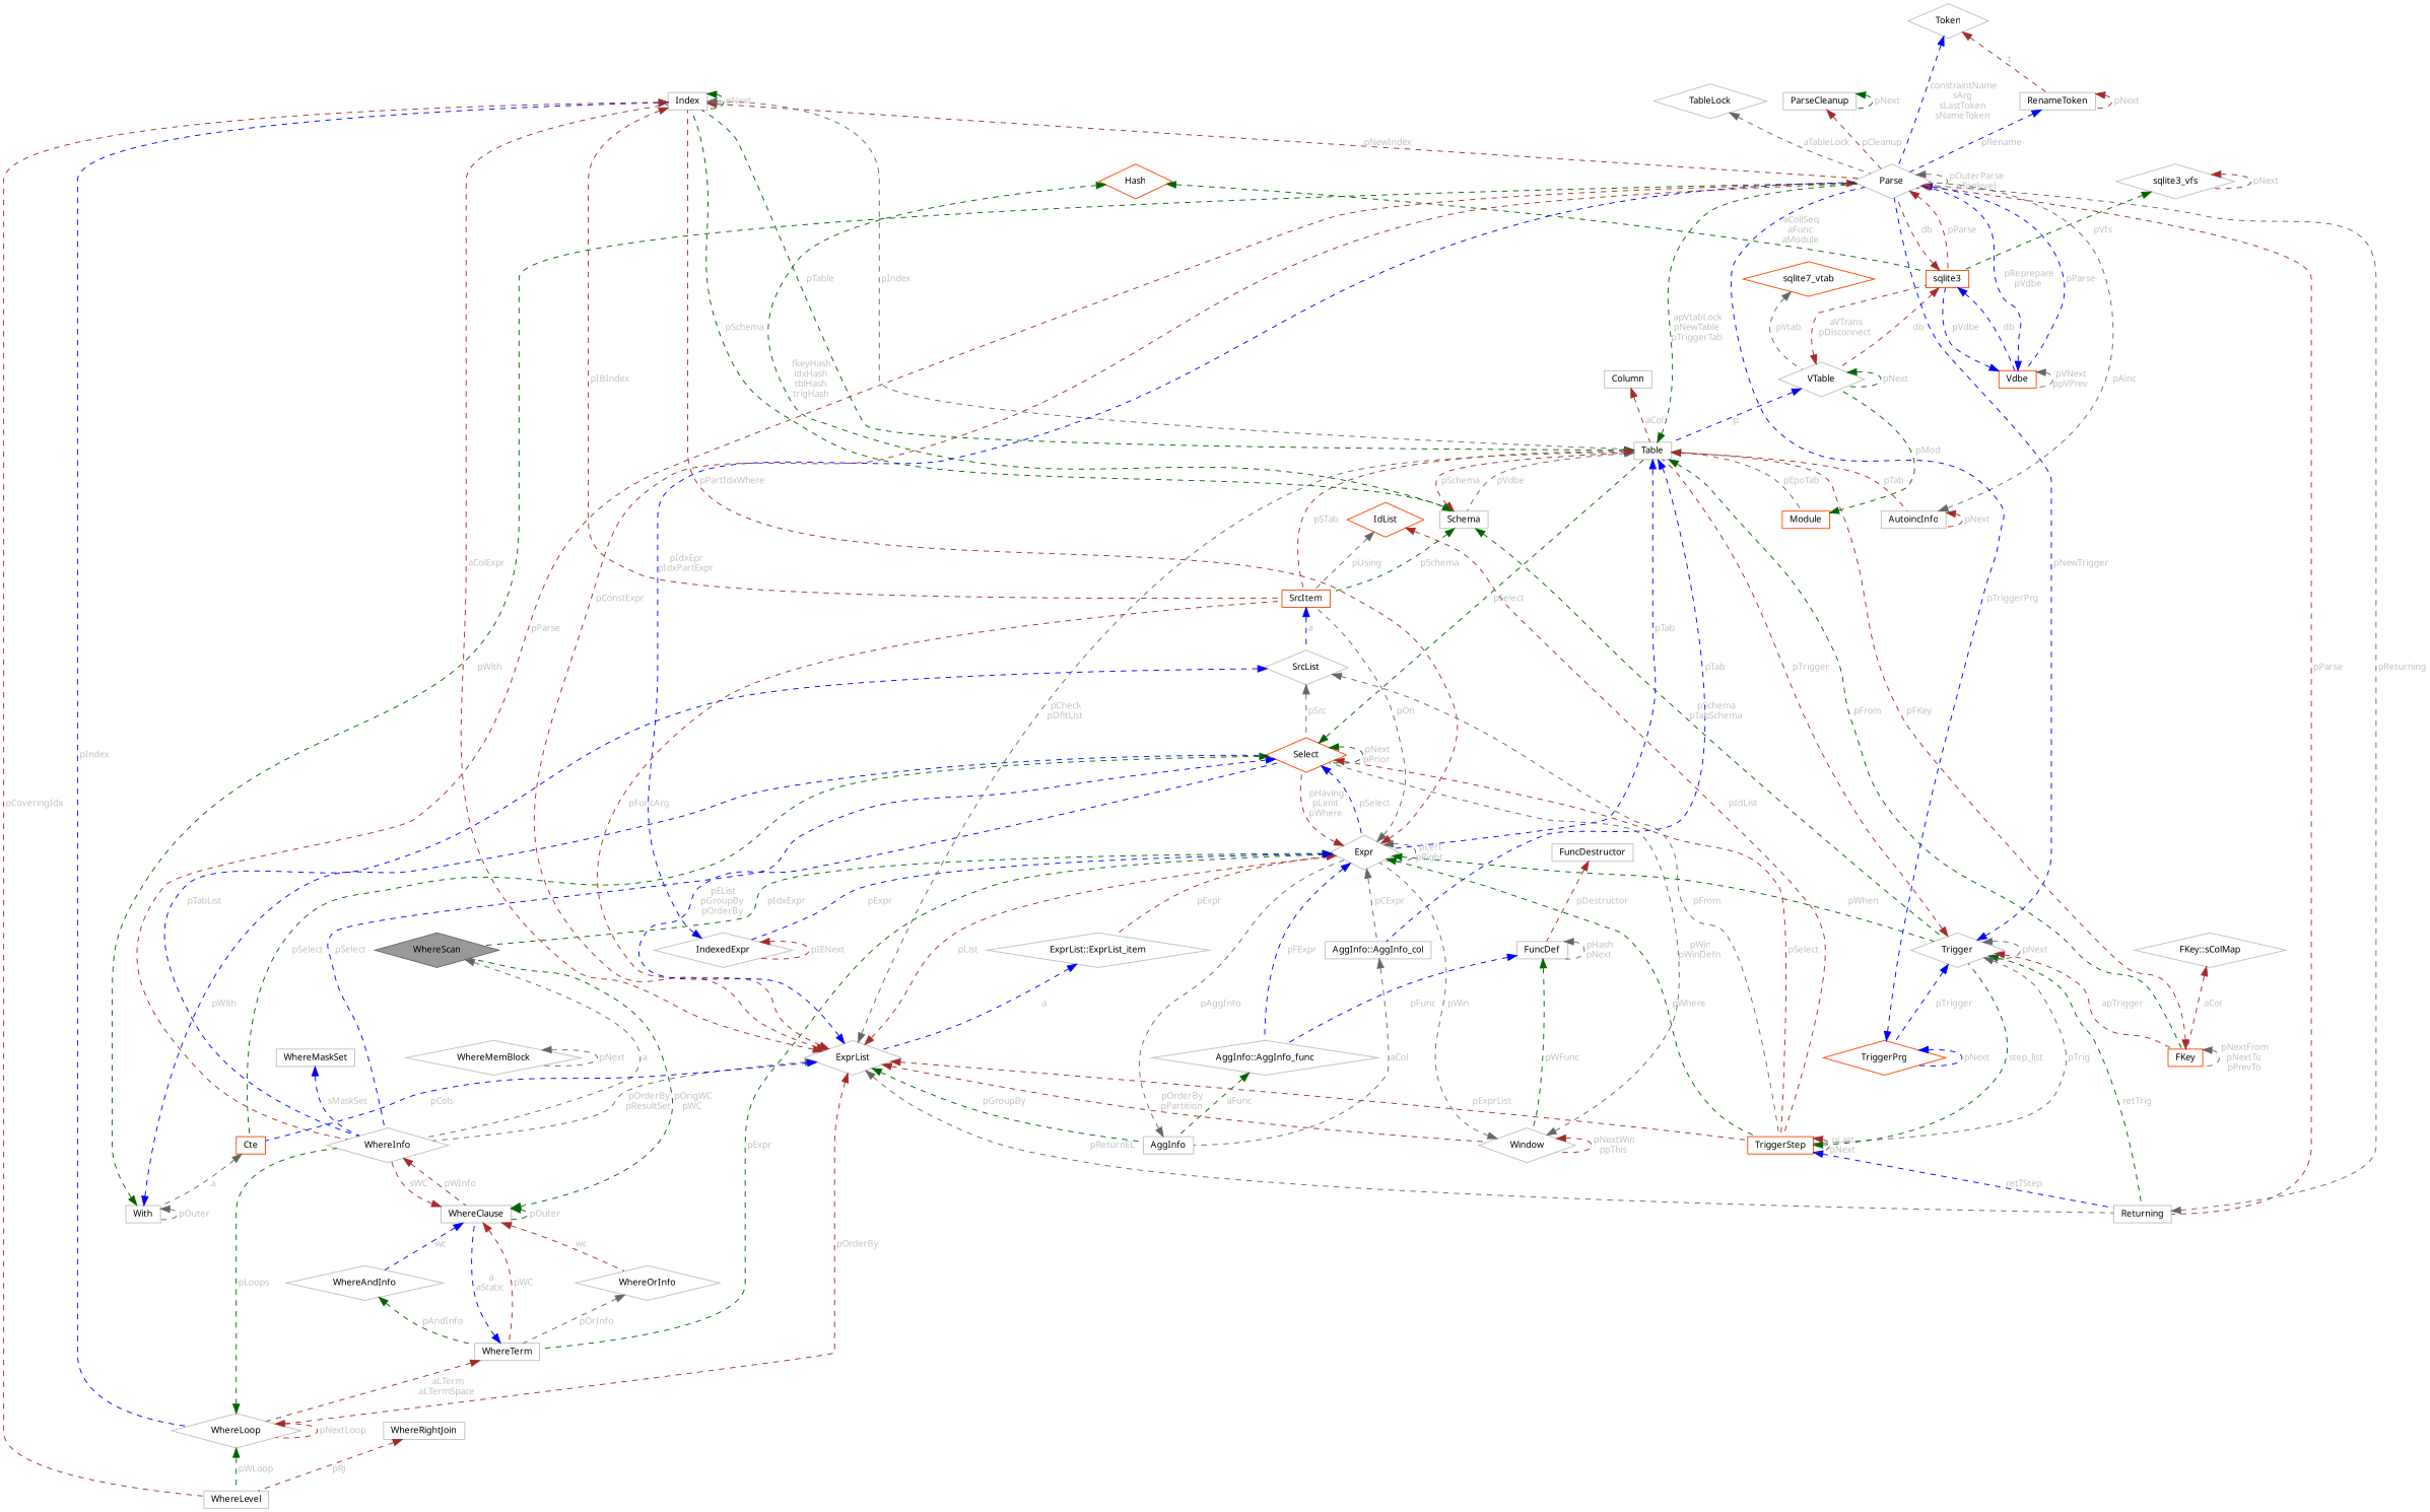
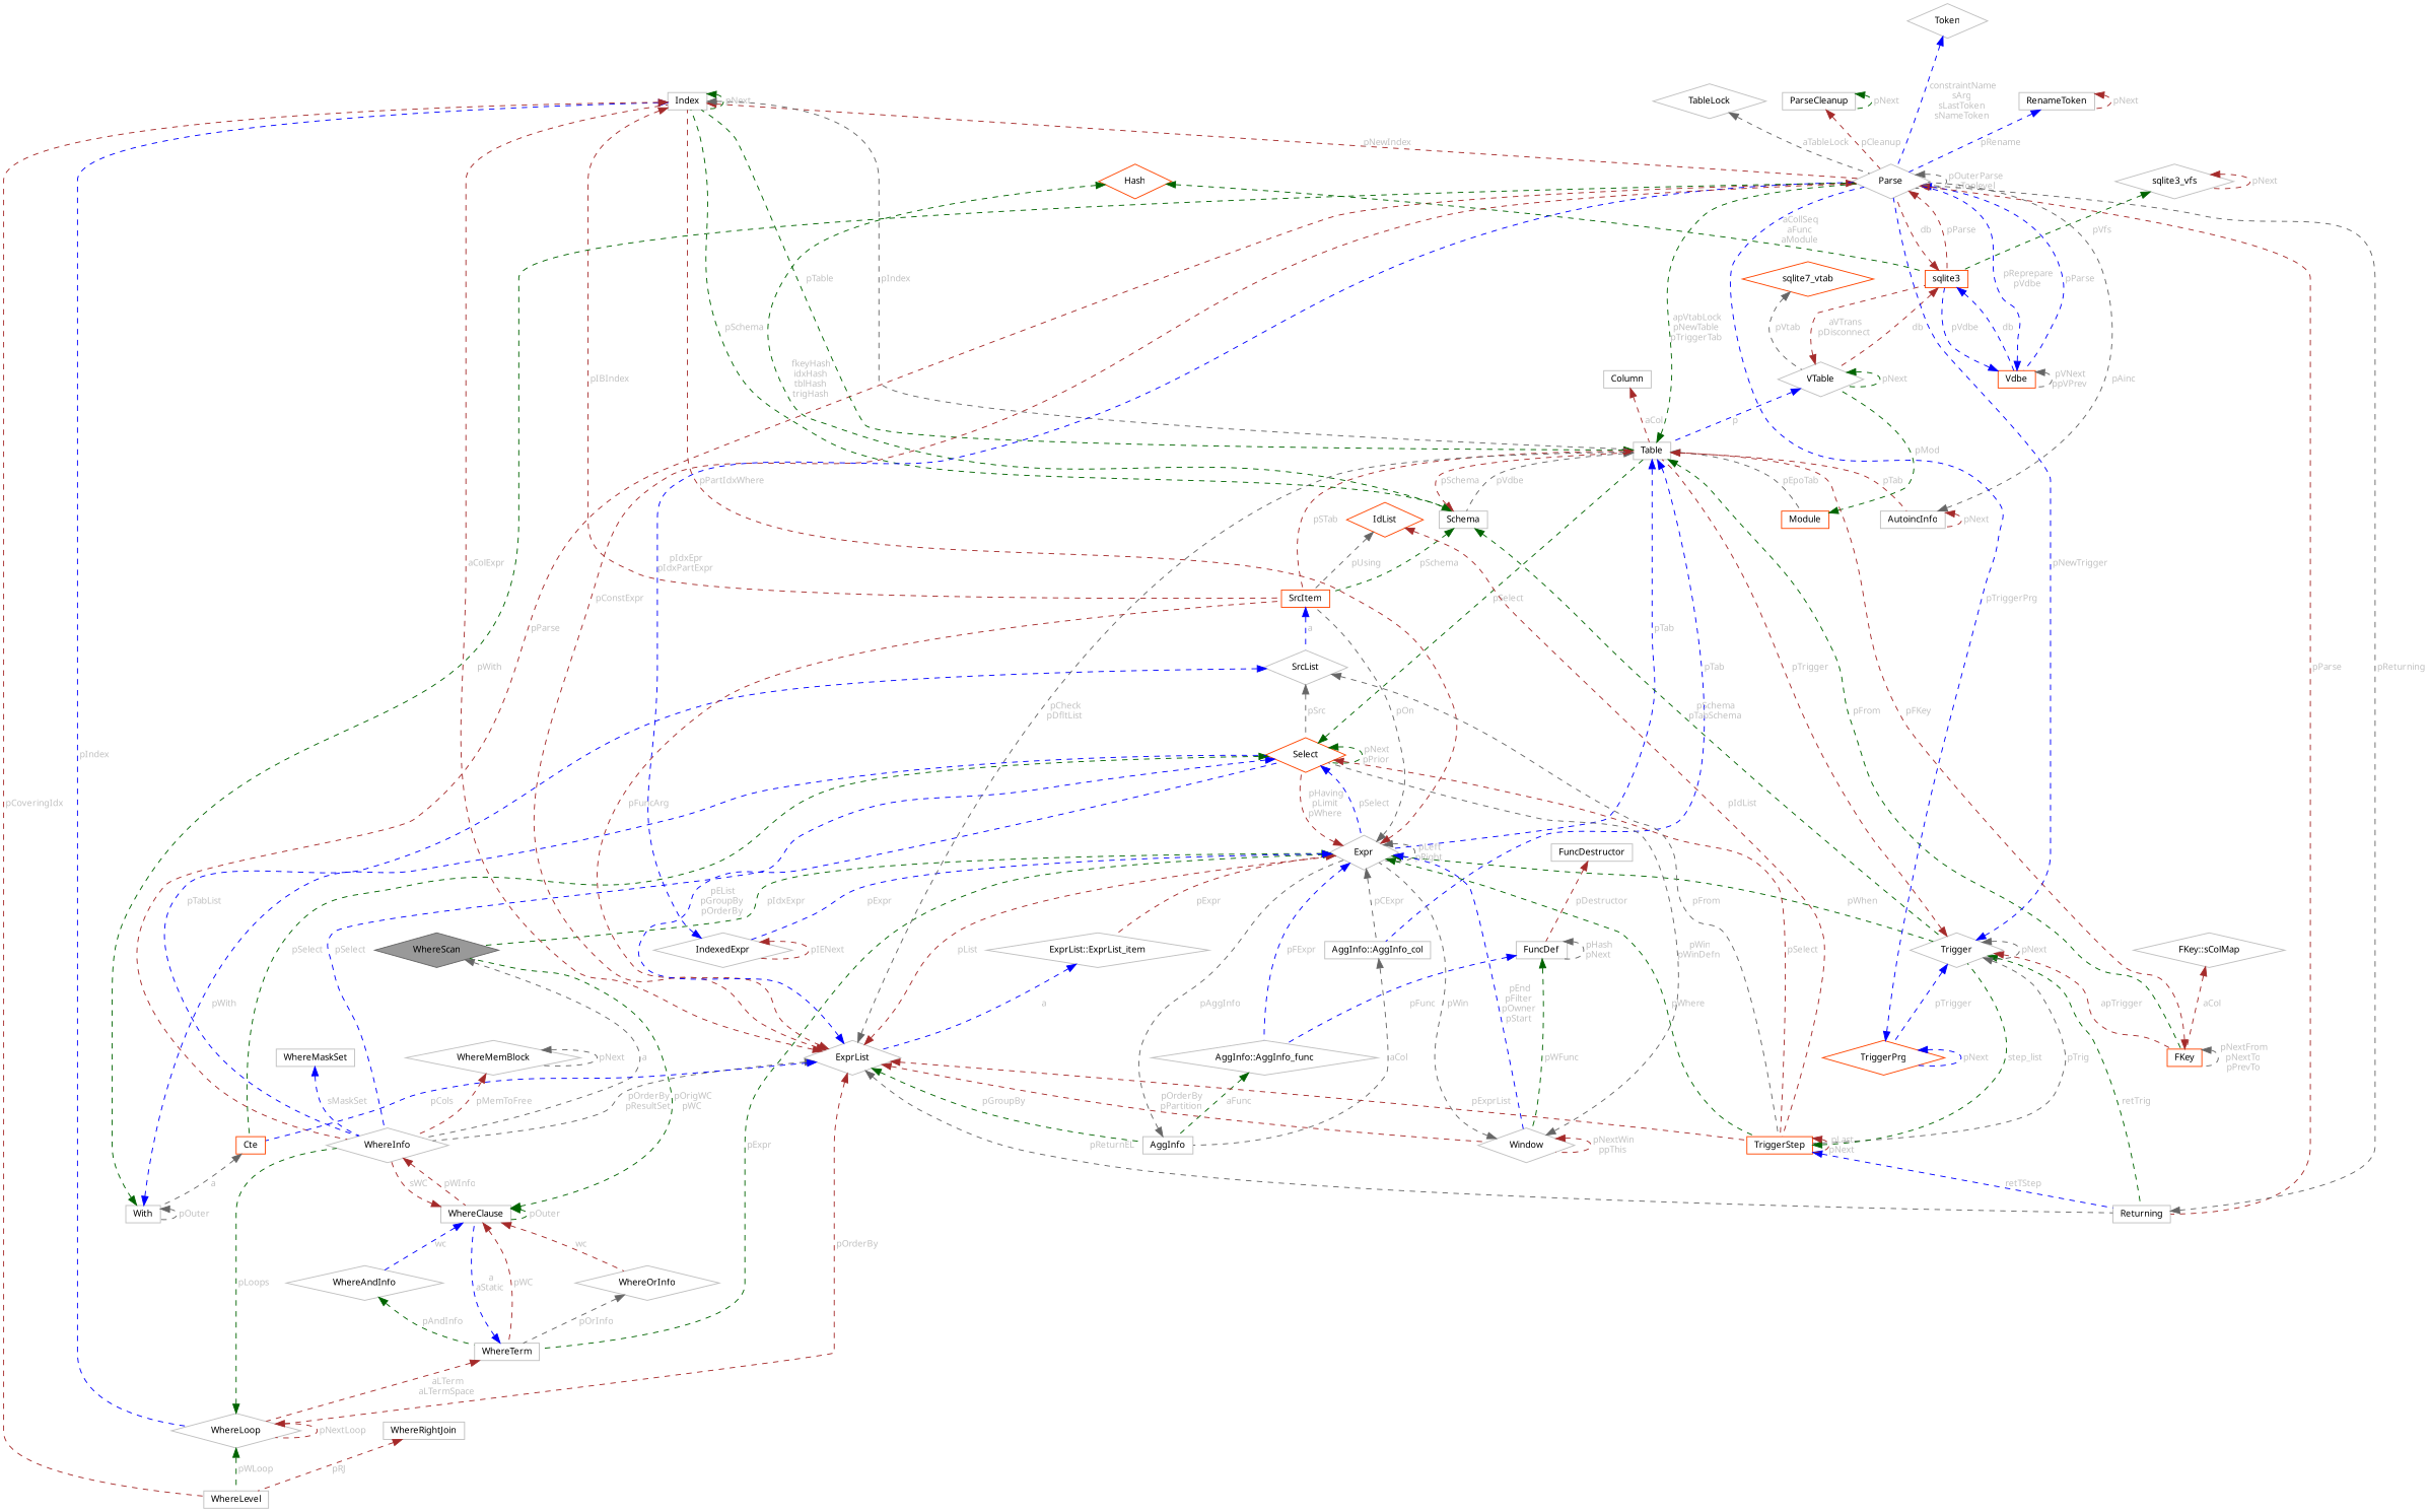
  digraph {
    fontname="Noto Sans"
    node [color=grey75 fillcolor=white fontname="Noto Sans" fontsize=10 shape=diamond style=filled]
    edge [color=brown dir=back fontcolor=grey fontname="Noto Sans" fontsize=10 labelfontname=Helvetica labelfontsize=10 style=dashed]
    n1 [color=gray40 fillcolor=grey60 fontcolor=black height=0.2 label=WhereScan width=0.4]
    n2 [height=0.2 label=WhereInfo width=0.4]
    n3 [height=0.2 label=WhereClause shape=box width=0.4]
    n4 [height=0.2 label=WhereTerm shape=box width=0.4]
    n5 [height=0.2 label=WhereOrInfo width=0.4]
    n6 [height=0.2 label=WhereAndInfo width=0.4]
    n7 [height=0.2 label=WhereLoop width=0.4]
    n8 [height=0.2 label=Parse width=0.4]
    n9 [color=orangered height=0.2 label=sqlite3 shape=box width=0.4]
    n10 [color=orangered height=0.2 label=Vdbe shape=box width=0.4]
    n11 [height=0.2 label=Returning shape=box width=0.4]
    n12 [height=0.2 label=VTable width=0.4]
    n13 [height=0.2 label=Table shape=box width=0.4]
    n14 [height=0.2 label=sqlite3_vfs width=0.4]
    n15 [color=orangered height=0.2 label=Hash width=0.4]
    n16 [height=0.2 label=Schema shape=box width=0.4]
    n17 [height=0.2 label=Index shape=box width=0.4]
    n18 [color=orangered height=0.2 label=SrcItem shape=box width=0.4]
    n19 [height=0.2 label=Trigger width=0.4]
    n20 [color=orangered height=0.2 label=Module shape=box width=0.4]
    n21 [height=0.2 label=Expr width=0.4]
    n22 [height=0.2 label="AggInfo::AggInfo_col" shape=box width=0.4]
    n23 [color=orangered height=0.2 label=FKey shape=box width=0.4]
    n24 [height=0.2 label=AutoincInfo shape=box width=0.4]
    n25 [height=0.2 label=WhereLevel shape=box width=0.4]
    n26 [height=0.2 label="ExprList::ExprList_item" width=0.4]
    n27 [color=orangered height=0.2 label=Select width=0.4]
    n28 [height=0.2 label=Window width=0.4]
    n29 [height=0.2 label="AggInfo::AggInfo_func" width=0.4]
    n30 [color=orangered height=0.2 label=TriggerStep shape=box width=0.4]
    n31 [height=0.2 label=IndexedExpr width=0.4]
    n32 [height=0.2 label=SrcList width=0.4]
    n33 [height=0.2 label=AggInfo shape=box width=0.4]
    n34 [height=0.2 label=Column shape=box width=0.4]
    n35 [color=orangered height=0.2 label=TriggerPrg width=0.4]
    n36 [height=0.2 label=ExprList width=0.4]
    n37 [color=orangered height=0.2 label=Cte shape=box width=0.4]
    n38 [height=0.2 label=With shape=box width=0.4]
    n39 [color=orangered height=0.2 label=IdList width=0.4]
    n40 [height=0.2 label=FuncDef shape=box width=0.4]
    n41 [height=0.2 label=FuncDestructor shape=box width=0.4]
    n42 [height=0.2 label="FKey::sColMap" width=0.4]
    n43 [color=orangered height=0.2 label=sqlite7_vtab width=0.4]
    n44 [height=0.2 label=TableLock width=0.4]
    n45 [height=0.2 label=ParseCleanup shape=box width=0.4]
    n46 [height=0.2 label=Token width=0.4]
    n47 [height=0.2 label=RenameToken shape=box width=0.4]
    n48 [height=0.2 label=WhereMemBlock width=0.4]
    n49 [height=0.2 label=WhereMaskSet shape=box width=0.4]
    n50 [height=0.2 label=WhereRightJoin shape=box width=0.4]
    n1 -> n2 [color=gray40 label=" a"]
    n2 -> n3 [label=" pWInfo"]
    n3 -> n1 [color=darkgreen label=" pOrigWC\npWC"]
    n3 -> n2 [label=" sWC"]
    n3 -> n3 [color=darkgreen label=" pOuter"]
    n3 -> n4 [label=" pWC"]
    n3 -> n5 [label=" wc"]
    n3 -> n6 [color=blue label=" wc"]
    n4 -> n3 [color=blue label=" a\naStatic"]
    n4 -> n7 [label=" aLTerm\naLTermSpace"]
    n5 -> n4 [color=gray40 label=" pOrInfo"]
    n6 -> n4 [color=darkgreen label=" pAndInfo"]
    n7 -> n2 [color=darkgreen label=" pLoops"]
    n7 -> n7 [label=" pNextLoop"]
    n7 -> n25 [color=darkgreen label=" pWLoop"]
    n8 -> n2 [label=" pParse"]
    n8 -> n8 [color=gray40 label=" pOuterParse\npToplevel"]
    n8 -> n9 [label=" pParse"]
    n8 -> n10 [color=blue label=" pParse"]
    n8 -> n11 [label=" pParse"]
    n9 -> n8 [label=" db"]
    n9 -> n10 [color=blue label=" db"]
    n9 -> n12 [label=" db"]
    n10 -> n8 [color=blue label=" pReprepare\npVdbe"]
    n10 -> n9 [color=blue label=" pVdbe"]
    n10 -> n10 [color=gray40 label=" pVNext\nppVPrev"]
    n11 -> n8 [color=gray40 label=" pReturning"]
    n12 -> n9 [label=" aVTrans\npDisconnect"]
    n12 -> n12 [color=darkgreen label=" pNext"]
    n12 -> n13 [color=blue label=" p"]
    n13 -> n8 [color=darkgreen label=" apVtabLock\npNewTable\npTriggerTab"]
    n13 -> n16 [color=gray40 label=" pVdbe"]
    n13 -> n17 [color=darkgreen label=" pTable"]
    n13 -> n18 [label=" pSTab"]
    n13 -> n20 [color=gray40 label=" pEpoTab"]
    n13 -> n21 [color=blue label=" pTab"]
    n13 -> n22 [color=blue label=" pTab"]
    n13 -> n23 [color=darkgreen label=" pFrom"]
    n13 -> n24 [label=" pTab"]
    n14 -> n9 [color=darkgreen label=" pVfs"]
    n14 -> n14 [label=" pNext"]
    n15 -> n9 [color=darkgreen label=" aCollSeq\naFunc\naModule"]
    n15 -> n16 [color=darkgreen label=" fkeyHash\nidxHash\ntblHash\ntrigHash"]
    n16 -> n13 [label=" pSchema"]
    n16 -> n17 [color=darkgreen label=" pSchema"]
    n16 -> n18 [color=darkgreen label=" pSchema"]
    n16 -> n19 [color=darkgreen label=" pSchema\npTabSchema"]
    n17 -> n7 [color=blue label=" pIndex"]
    n17 -> n8 [label=" pNewIndex"]
    n17 -> n13 [color=gray40 label=" pIndex"]
    n17 -> n17 [color=darkgreen label=" pNext"]
    n17 -> n18 [label=" pIBIndex"]
    n17 -> n25 [label=" pCoveringIdx"]
    n18 -> n32 [color=blue label=" a"]
    n19 -> n8 [color=blue label=" pNewTrigger"]
    n19 -> n11 [color=darkgreen label=" retTrig"]
    n19 -> n13 [label=" pTrigger"]
    n19 -> n19 [color=gray40 label=" pNext"]
    n19 -> n23 [label=" apTrigger"]
    n19 -> n30 [color=gray40 label=" pTrig"]
    n19 -> n35 [color=blue label=" pTrigger"]
    n20 -> n12 [color=darkgreen label=" pMod"]
    n21 -> n1 [color=darkgreen label=" pIdxExpr"]
    n21 -> n4 [color=darkgreen label=" pExpr"]
    n21 -> n17 [label=" pPartIdxWhere"]
    n21 -> n18 [color=gray40 label=" pOn"]
    n21 -> n19 [color=darkgreen label=" pWhen"]
    n21 -> n21 [color=gray40 label=" pLeft\npRight"]
    n21 -> n22 [color=gray40 label=" pCExpr"]
    n21 -> n26 [label=" pExpr"]
    n21 -> n27 [label=" pHaving\npLimit\npWhere"]
+   n21 -> n28 [color=blue label=" pEnd\npFilter\npOwner\npStart"]
    n21 -> n29 [color=blue label=" pFExpr"]
    n21 -> n30 [color=darkgreen label=" pWhere"]
    n21 -> n31 [color=blue label=" pExpr"]
    n22 -> n33 [color=gray40 label=" aCol"]
    n23 -> n13 [label=" pFKey"]
    n23 -> n23 [color=gray40 label=" pNextFrom\npNextTo\npPrevTo"]
    n24 -> n8 [color=gray40 label=" pAinc"]
    n24 -> n24 [label=" pNext"]
    n26 -> n36 [color=blue label=" a"]
    n27 -> n2 [color=blue label=" pSelect"]
    n27 -> n13 [color=darkgreen label=" pSelect"]
    n27 -> n21 [color=blue label=" pSelect"]
    n27 -> n27 [color=darkgreen label=" pNext\npPrior"]
    n27 -> n30 [label=" pSelect"]
    n27 -> n37 [color=darkgreen label=" pSelect"]
    n28 -> n21 [color=gray40 label=" pWin"]
    n28 -> n27 [color=gray40 label=" pWin\npWinDefn"]
    n28 -> n28 [label=" pNextWin\nppThis"]
    n29 -> n33 [color=darkgreen label=" aFunc"]
    n30 -> n11 [color=blue label=" retTStep"]
    n30 -> n19 [color=darkgreen label=" step_list"]
    n30 -> n30 [label=" pLast\npNext"]
    n31 -> n8 [color=blue label=" pIdxEpr\npIdxPartExpr"]
    n31 -> n31 [label=" pIENext"]
    n32 -> n2 [color=blue label=" pTabList"]
    n32 -> n27 [color=gray40 label=" pSrc"]
    n32 -> n30 [color=gray40 label=" pFrom"]
    n33 -> n21 [color=gray40 label=" pAggInfo"]
    n34 -> n13 [label=" aCol"]
    n35 -> n8 [color=blue label=" pTriggerPrg"]
    n35 -> n35 [color=blue label=" pNext"]
    n36 -> n2 [color=gray40 label=" pOrderBy\npResultSet"]
    n36 -> n7 [label=" pOrderBy"]
    n36 -> n8 [label=" pConstExpr"]
    n36 -> n11 [color=gray40 label=" pReturnEL"]
    n36 -> n13 [color=gray40 label=" pCheck\npDfltList"]
    n36 -> n17 [label=" aColExpr"]
    n36 -> n18 [label=" pFuncArg"]
    n36 -> n21 [label=" pList"]
    n36 -> n27 [color=blue label=" pEList\npGroupBy\npOrderBy"]
    n36 -> n28 [label=" pOrderBy\npPartition"]
    n36 -> n30 [label=" pExprList"]
    n36 -> n33 [color=darkgreen label=" pGroupBy"]
    n36 -> n37 [color=blue label=" pCols"]
    n37 -> n38 [color=gray40 label=" a"]
    n38 -> n8 [color=darkgreen label=" pWith"]
    n38 -> n27 [color=blue label=" pWith"]
    n38 -> n38 [color=gray40 label=" pOuter"]
    n39 -> n18 [color=gray40 label=" pUsing"]
    n39 -> n30 [label=" pIdList"]
    n40 -> n28 [color=darkgreen label=" pWFunc"]
    n40 -> n29 [color=blue label=" pFunc"]
    n40 -> n40 [color=gray40 label=" pHash\npNext"]
    n41 -> n40 [label=" pDestructor"]
    n42 -> n23 [label=" aCol"]
    n43 -> n12 [color=gray40 label=" pVtab"]
    n44 -> n8 [color=gray40 label=" aTableLock"]
    n45 -> n8 [label=" pCleanup"]
    n45 -> n45 [color=darkgreen label=" pNext"]
    n46 -> n8 [color=blue label=" constraintName\nsArg\nsLastToken\nsNameToken"]
-   n46 -> n47 [label=" t"]
    n47 -> n8 [color=blue label=" pRename"]
    n47 -> n47 [label=" pNext"]
+   n48 -> n2 [label=" pMemToFree"]
    n48 -> n48 [color=gray40 label=" pNext"]
    n49 -> n2 [color=blue label=" sMaskSet"]
    n50 -> n25 [label=" pRJ"]
  }
